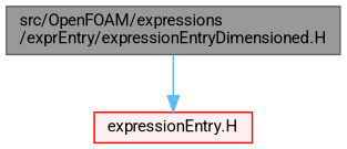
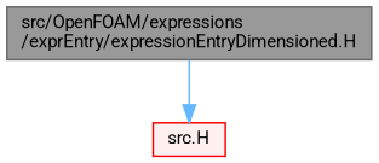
  digraph {
    fontname=Roboto
    node [fontname=Roboto fontsize=10 shape=box style=filled]
    n1 [color=gray40 fillcolor=grey60 fontcolor=black height=0.2 label="src/OpenFOAM/expressions\l/exprEntry/expressionEntryDimensioned.H" width=0.4]
-   n2 [color=red fillcolor="#FFF0F0" height=0.2 label="expressionEntry.H" width=0.4]
+   n2 [color=red fillcolor="#FFF0F0" height=0.2 label="src.H" width=0.4]
    n1 -> n2 [color=steelblue1 fontname=Roboto fontsize=10 labelfontname=Helvetica labelfontsize=10 style=solid]
  }
